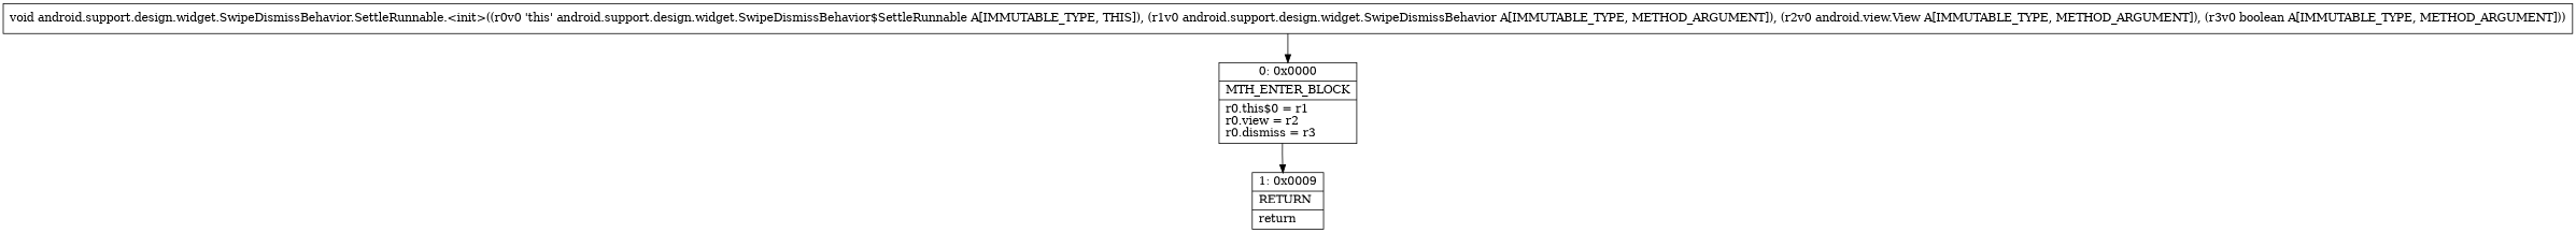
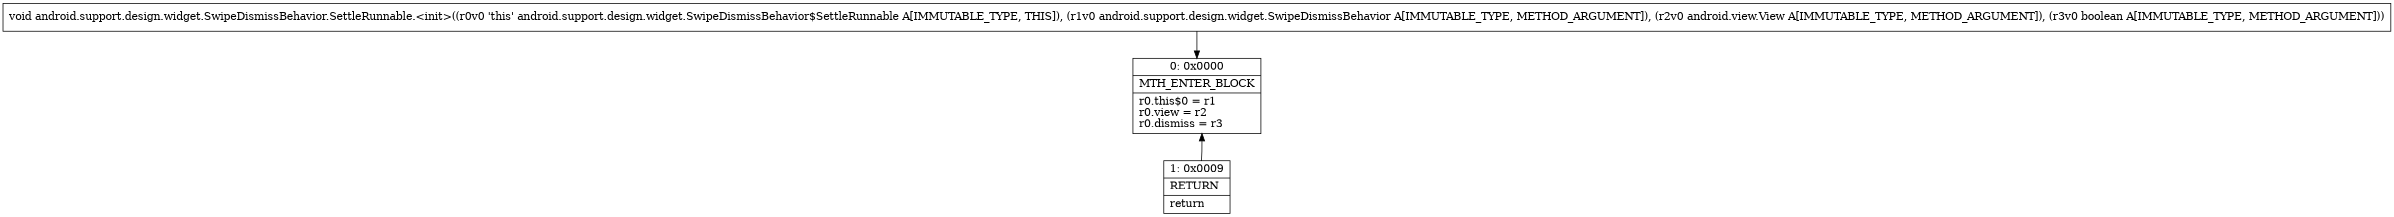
  digraph {
    node [shape=record]
    n1 [label="{0\:\ 0x0000|MTH_ENTER_BLOCK\l|r0.this$0 = r1\lr0.view = r2\lr0.dismiss = r3\l}"]
    n2 [label="{1\:\ 0x0009|RETURN\l|return\l}"]
    n3 [label="{void android.support.design.widget.SwipeDismissBehavior.SettleRunnable.\<init\>((r0v0 'this' android.support.design.widget.SwipeDismissBehavior$SettleRunnable A[IMMUTABLE_TYPE, THIS]), (r1v0 android.support.design.widget.SwipeDismissBehavior A[IMMUTABLE_TYPE, METHOD_ARGUMENT]), (r2v0 android.view.View A[IMMUTABLE_TYPE, METHOD_ARGUMENT]), (r3v0 boolean A[IMMUTABLE_TYPE, METHOD_ARGUMENT])) }"]
-   n1 -> n2
+   n2 -> n1
    n3 -> n1
  }
